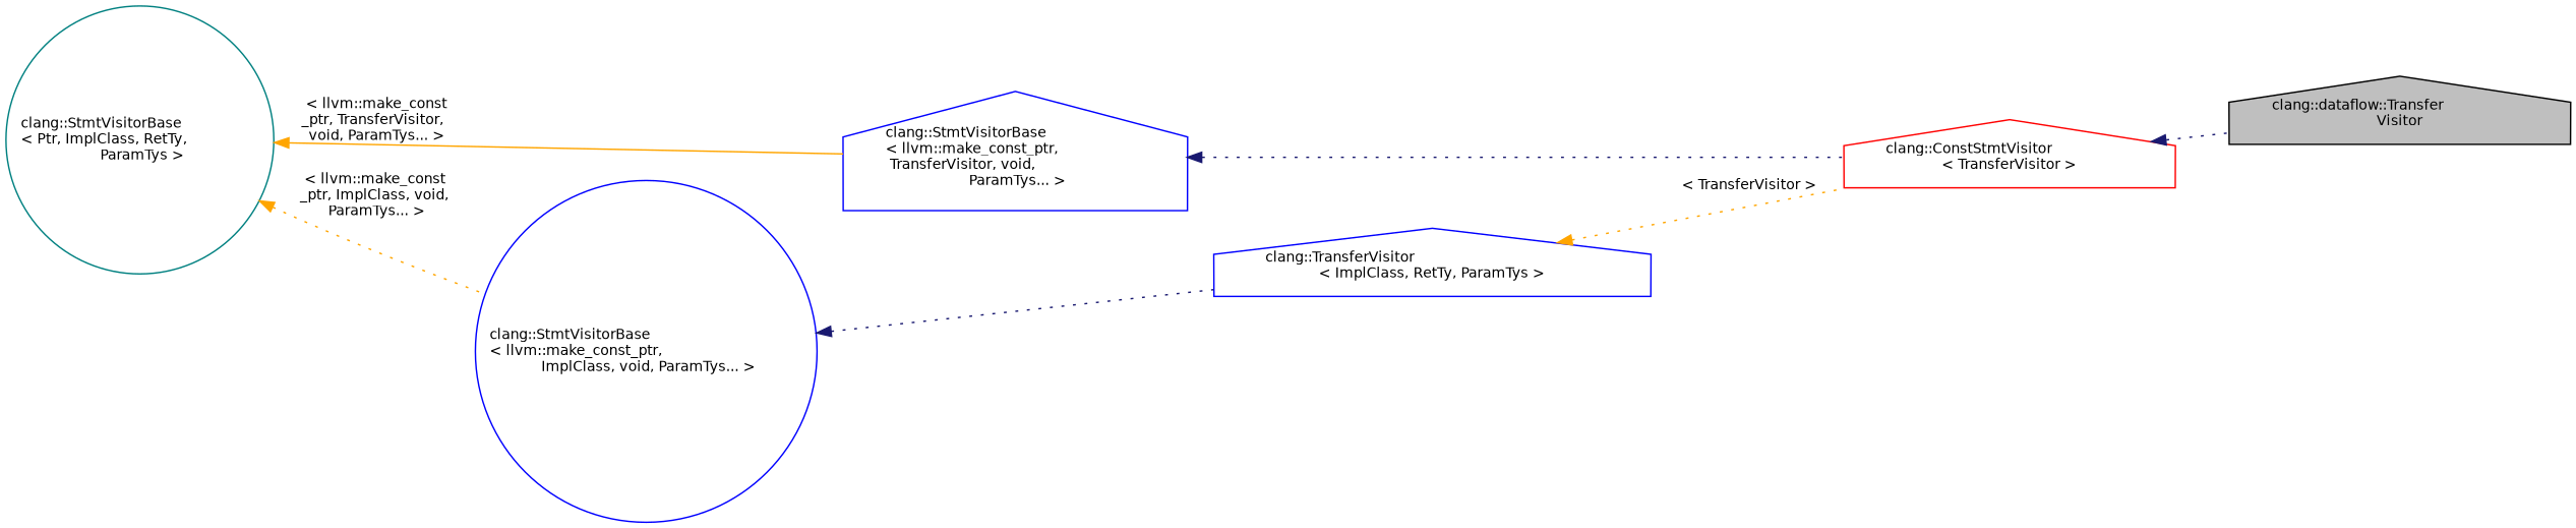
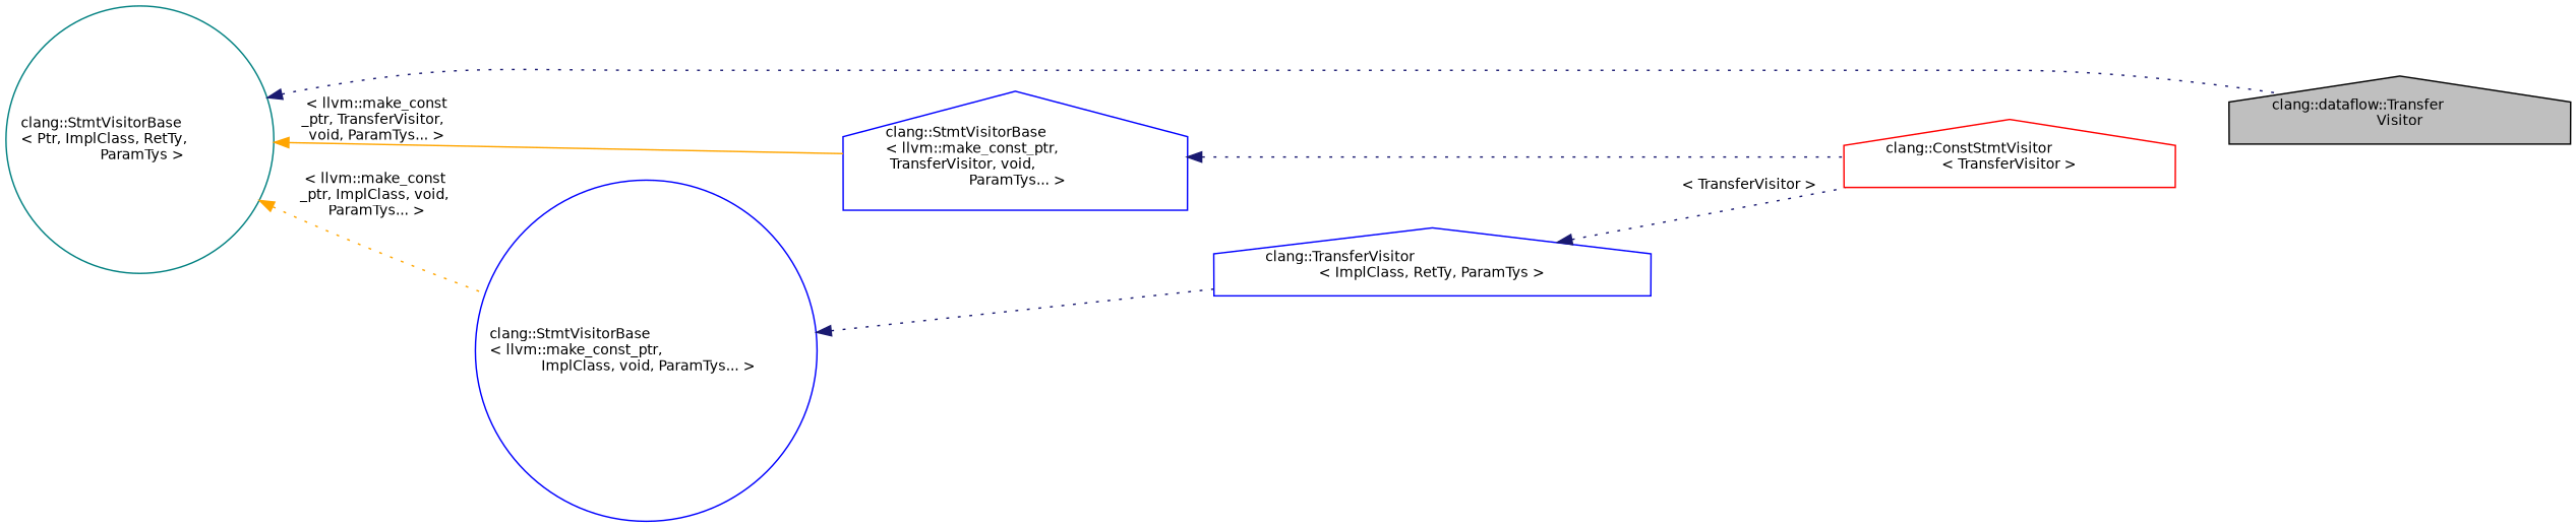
  digraph {
    rankdir=LR
    node [color=blue fontname=Helvetica fontsize=10 shape=house]
    edge [color=midnightblue dir=back fontname=Helvetica fontsize=10 labelfontname=Helvetica labelfontsize=10 style=dotted]
    n1 [color=black fillcolor=grey75 fontcolor=black height=0.2 label="clang::dataflow::Transfer\lVisitor" style=filled width=0.4]
    n2 [color=red height=0.2 label="clang::ConstStmtVisitor\l\< TransferVisitor \>" width=0.4]
    n3 [height=0.2 label="clang::StmtVisitorBase\l\< llvm::make_const_ptr,\l TransferVisitor, void,\l ParamTys... \>" width=0.4]
    n4 [color=teal height=0.2 label="clang::StmtVisitorBase\l\< Ptr, ImplClass, RetTy,\l ParamTys \>" shape=circle width=0.4]
    n5 [height=0.2 label="clang::StmtVisitorBase\l\< llvm::make_const_ptr,\l ImplClass, void, ParamTys... \>" shape=circle width=0.4]
    n6 [height=0.2 label="clang::TransferVisitor\l\< ImplClass, RetTy, ParamTys \>" width=0.4]
-   n2 -> n1
+   n4 -> n1
    n3 -> n2
    n4 -> n3 [color=orange label=" \< llvm::make_const\l_ptr, TransferVisitor,\l void, ParamTys... \>" style=solid]
    n4 -> n5 [color=orange label=" \< llvm::make_const\l_ptr, ImplClass, void,\l ParamTys... \>"]
    n5 -> n6
-   n6 -> n2 [color=orange label=" \< TransferVisitor \>"]
+   n6 -> n2 [label=" \< TransferVisitor \>"]
  }
